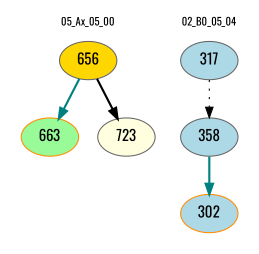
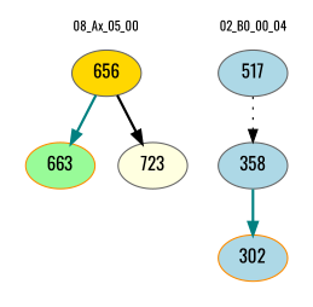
  digraph {
    fontname=Oswald
    node [color=gray40 fillcolor=lightblue fontname=Oswald style=filled]
    edge [color=teal fontname=Oswald style=bold]
    n1 [fillcolor=gold label=656]
    n2 [color=darkorange fillcolor=palegreen label=663]
    n3 [fillcolor=lightyellow label=723]
-   n4 [label=317]
+   n4 [label=517]
    n5 [color=darkorange label=302]
    n6 [label=358]
    subgraph cluster_1 {
      color=white
      fontsize=10
-     label="05_Ax_05_00"
+     label="08_Ax_05_00"
      n1
      n2
      n3
    }
    subgraph cluster_2 {
      color=white
      fontsize=10
-     label="02_B0_05_04"
+     label="02_B0_00_04"
      n4
      n5
      n6
    }
    n1 -> n2
    n1 -> n3 [color=black]
    n4 -> n6 [color=black style=dotted]
    n6 -> n5
  }
